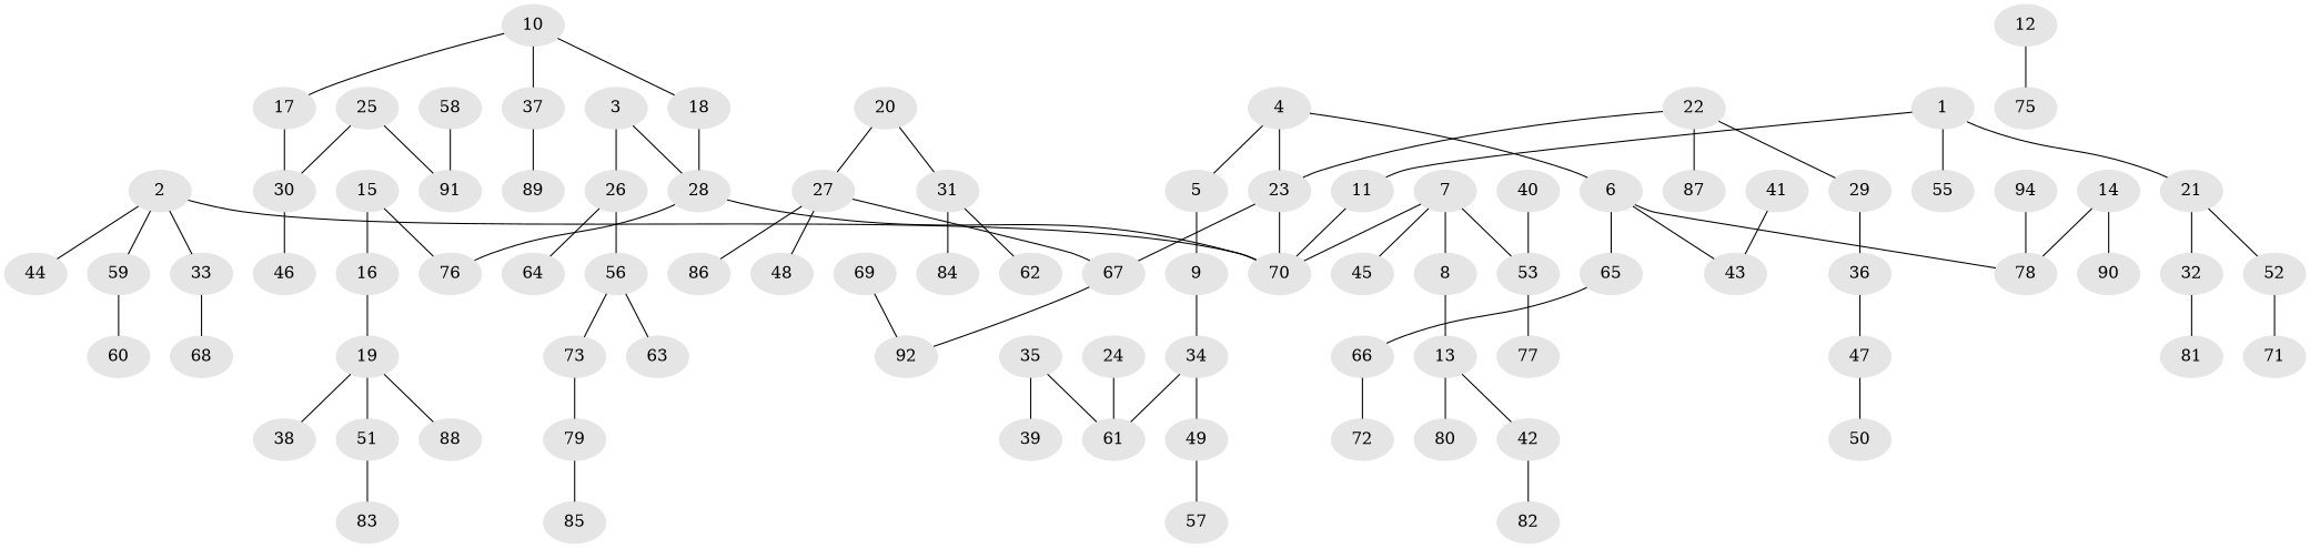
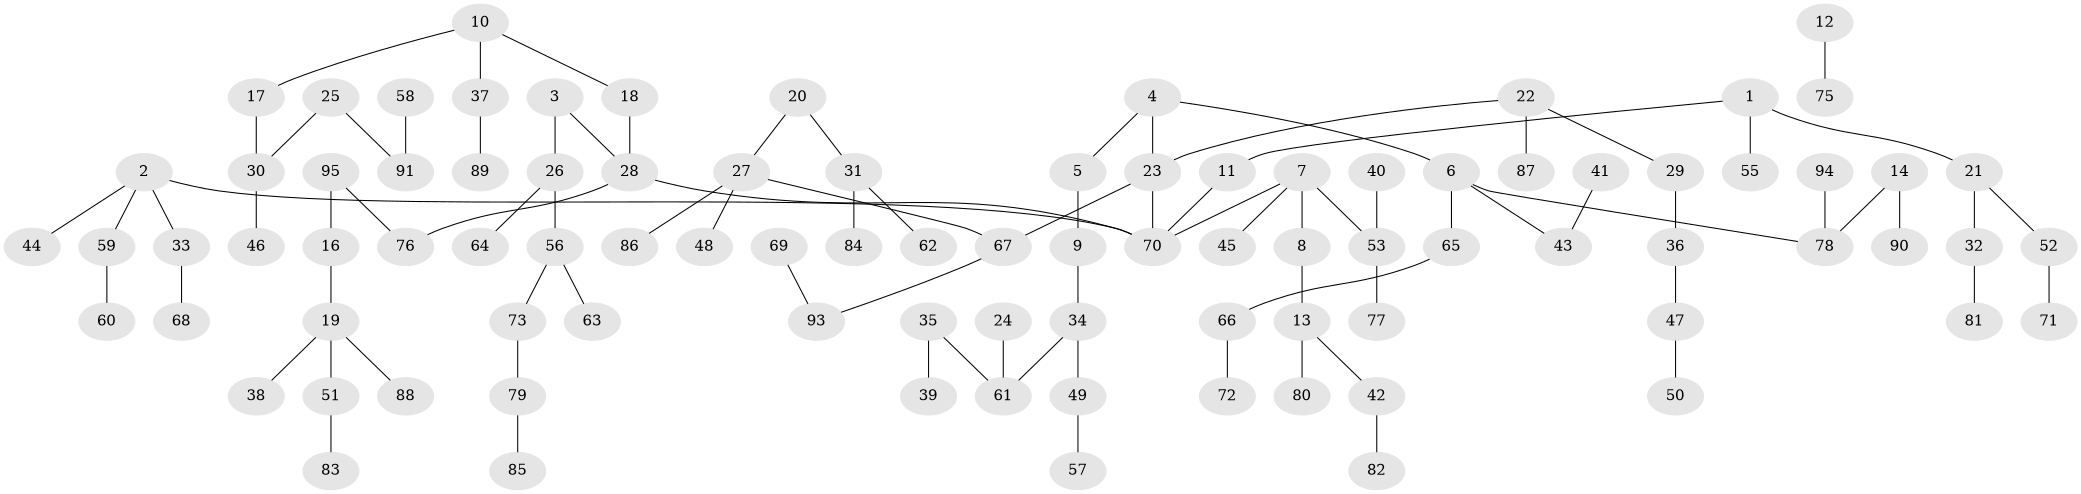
  graph {
    node [color=gray90 style=filled]
    edge [weight=1.0]
    1
    11
    21
    55
    70
    32
    52
    2
    33
    44
    59
    68
    60
    3
    26
    28
    56
    64
    76
    4
    5
    6
    23
    9
    43
    65
    78
    67
    34
    66
    7
    8
    45
    53
    13
    77
    42
    80
    61
    49
    10
    17
    18
    37
    30
    89
    12
    75
    82
    14
    90
-   15
+   15 [label=95]
    16
    19
    38
    51
    88
    46
    83
    20
    27
    31
    48
    86
    62
    84
    81
    71
    22
    29
    87
    36
-   92
+   92 [label=93]
    24
    25
    91
    63
    73
    47
    57
    35
    39
    50
    40
    41
    n86 [label=94]
    79
    58
    72
    69
    85
    1 -- 11
    1 -- 21
    1 -- 55
    11 -- 70
    21 -- 32
    21 -- 52
    32 -- 81
    52 -- 71
    2 -- 70
    2 -- 33
    2 -- 44
    2 -- 59
    33 -- 68
    59 -- 60
    3 -- 26
    3 -- 28
    26 -- 56
    26 -- 64
    28 -- 70
    28 -- 76
    56 -- 63
    56 -- 73
    4 -- 5
    4 -- 6
    4 -- 23
    5 -- 9
    6 -- 43
    6 -- 65
    6 -- 78
    23 -- 70
    23 -- 67
    9 -- 34
    65 -- 66
    67 -- 92
    34 -- 61
    34 -- 49
    66 -- 72
    7 -- 70
    7 -- 8
    7 -- 45
    7 -- 53
    8 -- 13
    53 -- 77
    13 -- 42
    13 -- 80
    42 -- 82
    49 -- 57
    10 -- 17
    10 -- 18
    10 -- 37
    17 -- 30
    18 -- 28
    37 -- 89
    30 -- 46
    12 -- 75
    14 -- 78
    14 -- 90
    15 -- 76
    15 -- 16
    16 -- 19
    19 -- 38
    19 -- 51
    19 -- 88
    51 -- 83
    20 -- 27
    20 -- 31
    27 -- 67
    27 -- 48
    27 -- 86
    31 -- 62
    31 -- 84
    22 -- 23
    22 -- 29
    22 -- 87
    29 -- 36
    36 -- 47
    24 -- 61
    25 -- 30
    25 -- 91
    73 -- 79
    47 -- 50
    35 -- 61
    35 -- 39
    40 -- 53
    41 -- 43
    n86 -- 78
    79 -- 85
    58 -- 91
    69 -- 92
  }
